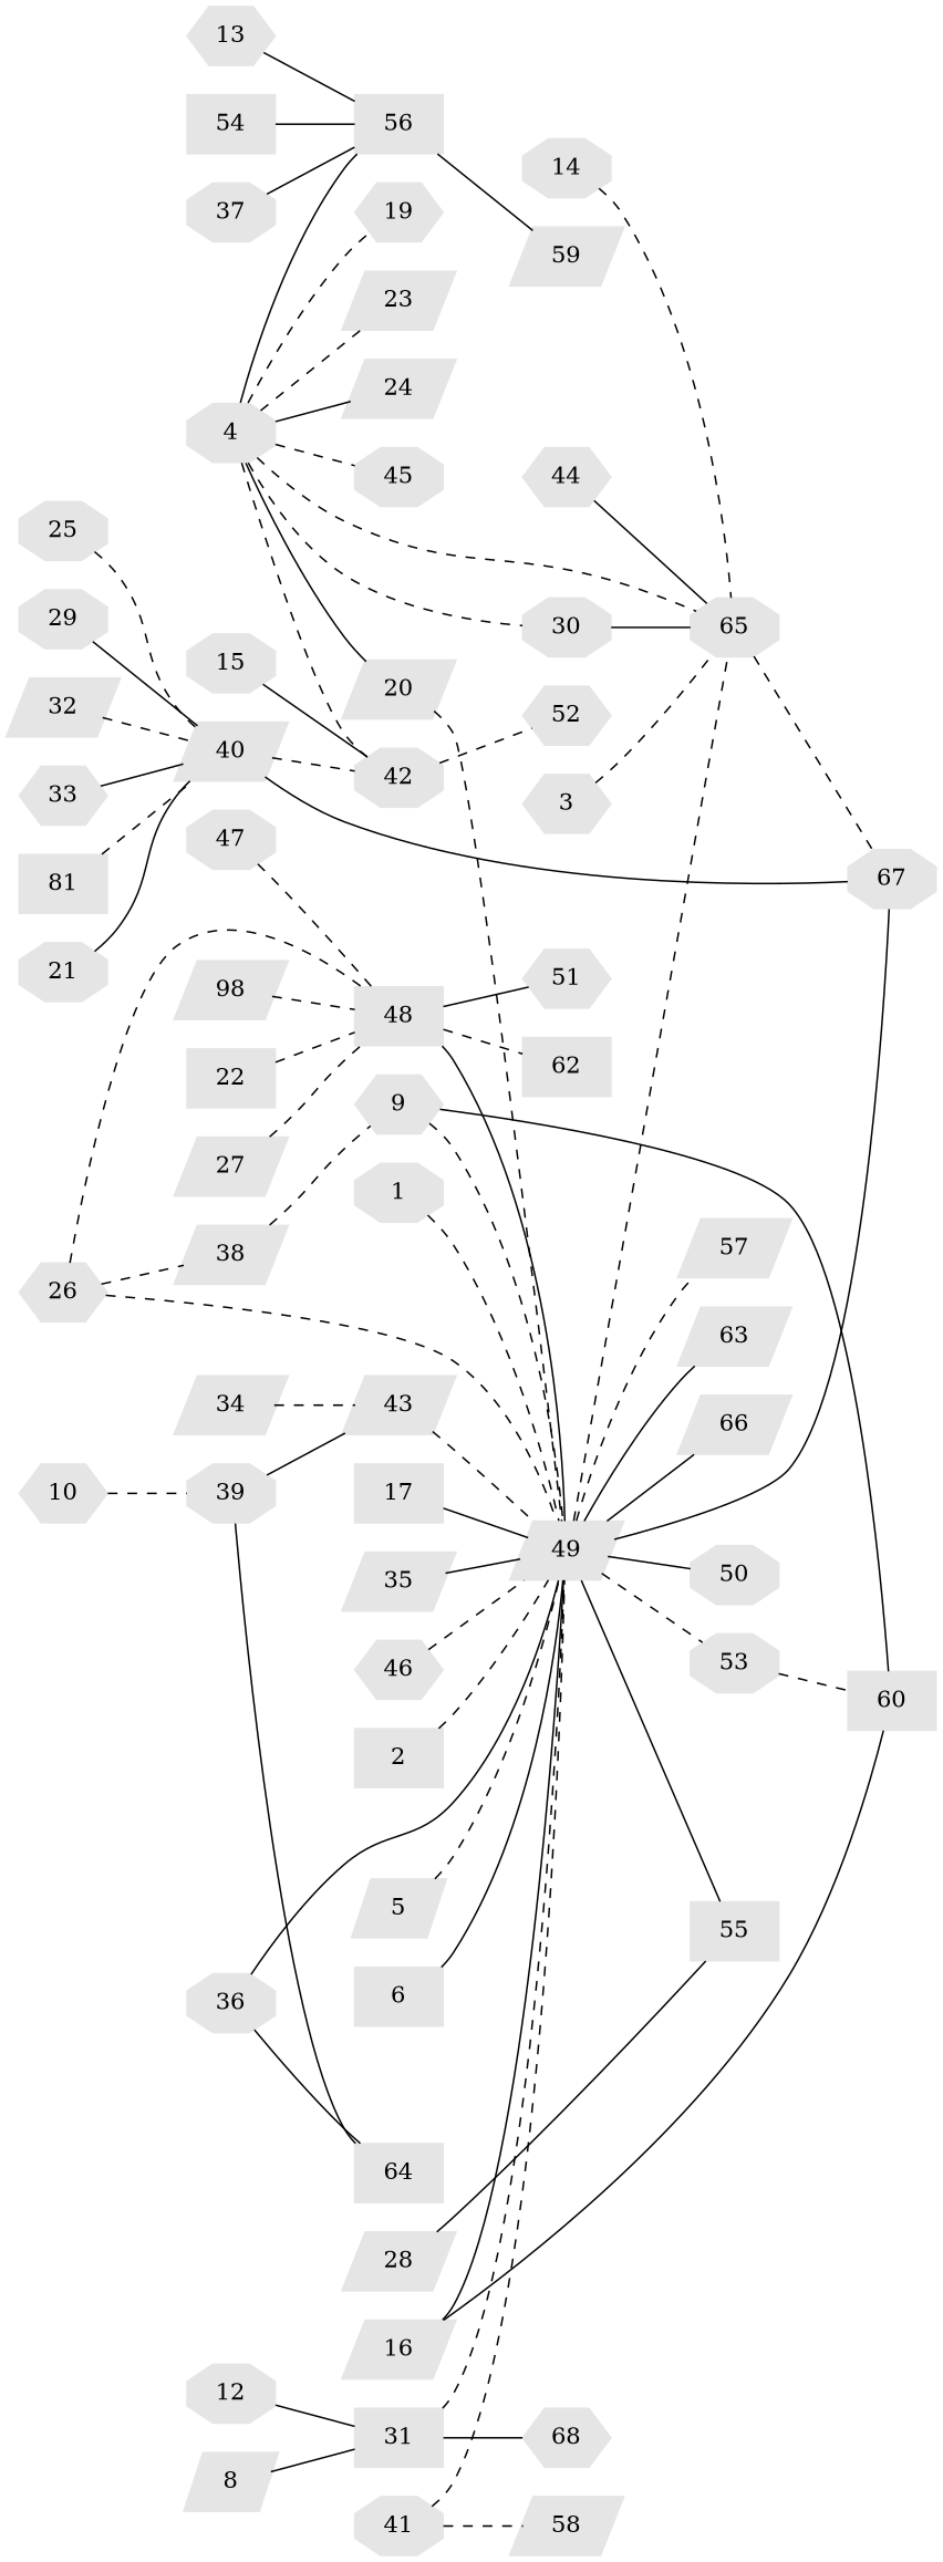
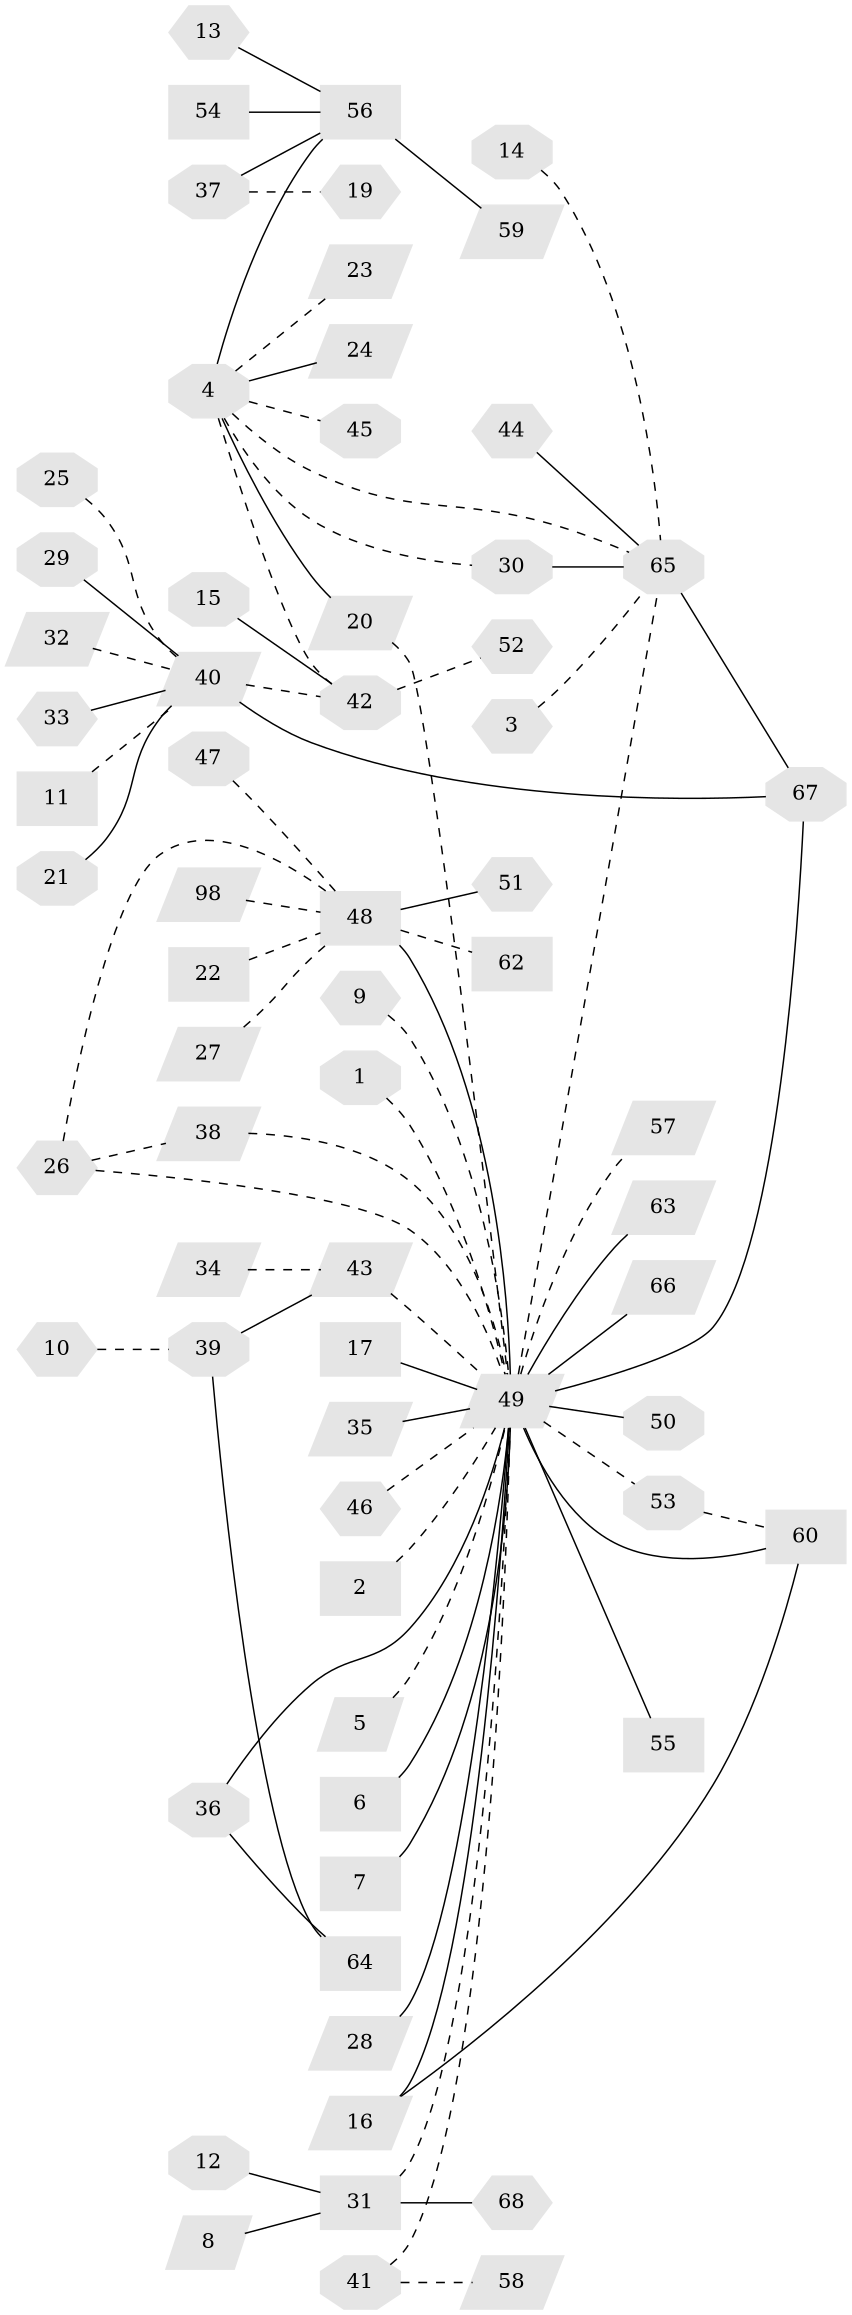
  graph {
    rankdir=LR
    node [color=gray90 shape=parallelogram style=filled]
    edge [style=dashed weight=1.0]
    1 [shape=octagon]
    49
    65 [shape=octagon]
    60 [shape=box]
    67 [shape=octagon]
    50 [shape=octagon]
    53 [shape=octagon]
    55 [shape=box]
    57
    63
    66
    2 [shape=box]
    3 [shape=hexagon]
    4 [shape=octagon]
    19 [shape=hexagon]
    20
    23
    24
    30 [shape=octagon]
    42 [shape=octagon]
    45 [shape=octagon]
    56 [shape=box]
    52 [shape=hexagon]
    59
    5
    6 [shape=box]
+   7 [shape=box]
    31 [shape=box]
    8
    68 [shape=hexagon]
    9 [shape=hexagon]
    10 [shape=hexagon]
    39 [shape=octagon]
    43
    64 [shape=box]
-   11 [shape=box label=81]
+   11 [shape=box]
    40
    12 [shape=octagon]
    13 [shape=hexagon]
    14 [shape=octagon]
    15 [shape=octagon]
    16
    17 [shape=box]
    n44 [label=98]
    48 [shape=box]
    51 [shape=hexagon]
    62 [shape=box]
    21 [shape=octagon]
    22 [shape=box]
    25 [shape=octagon]
    26 [shape=hexagon]
    38
    27
    28
    29 [shape=octagon]
    32
    33 [shape=hexagon]
    34
    35
    36 [shape=octagon]
    37 [shape=octagon]
    41 [shape=octagon]
    58
    44 [shape=hexagon]
    46 [shape=hexagon]
    47 [shape=octagon]
    54 [shape=box]
    1 -- 49
    49 -- 65
-   9 -- 60 [style=solid]
+   49 -- 60 [style=solid]
    49 -- 67 [style=solid]
    49 -- 50 [style=solid]
    49 -- 53
    49 -- 55 [style=solid]
    49 -- 57
    49 -- 63 [style=solid]
    49 -- 66 [style=solid]
-   65 -- 67
+   65 -- 67 [style=solid]
    53 -- 60
    2 -- 49
    3 -- 65
    4 -- 65
-   4 -- 19
+   37 -- 19
    4 -- 20 [style=solid]
    4 -- 23
    4 -- 24 [style=solid]
    4 -- 30
    4 -- 42
    4 -- 45
    4 -- 56 [style=solid weight=2.0]
    20 -- 49
    30 -- 65 [style=solid]
    42 -- 52
    56 -- 59 [style=solid]
    5 -- 49
    6 -- 49 [style=solid]
+   7 -- 49 [style=solid]
    31 -- 49
    31 -- 68 [style=solid]
    8 -- 31 [style=solid]
    9 -- 49
    10 -- 39
    39 -- 43 [style=solid weight=2.0]
    39 -- 64 [style=solid]
    43 -- 49
    11 -- 40
    40 -- 67 [style=solid]
    40 -- 42
    12 -- 31 [style=solid]
    13 -- 56 [style=solid]
    14 -- 65
    15 -- 42 [style=solid]
    16 -- 49 [style=solid]
    16 -- 60 [style=solid]
    17 -- 49 [style=solid]
    n44 -- 48
    48 -- 49 [style=solid weight=2.0]
    48 -- 51 [style=solid]
    48 -- 62
    21 -- 40 [style=solid]
    22 -- 48
    25 -- 40
    26 -- 49 [weight=2.0]
    26 -- 48
    26 -- 38
-   38 -- 9
+   38 -- 49
    27 -- 48
-   28 -- 55 [style=solid]
+   28 -- 49 [style=solid]
    29 -- 40 [style=solid]
    32 -- 40
    33 -- 40 [style=solid]
    34 -- 43
    35 -- 49 [style=solid]
    36 -- 49 [style=solid]
    36 -- 64 [style=solid]
    37 -- 56 [style=solid]
    41 -- 49
    41 -- 58
    44 -- 65 [style=solid]
    46 -- 49
    47 -- 48
    54 -- 56 [style=solid]
  }
